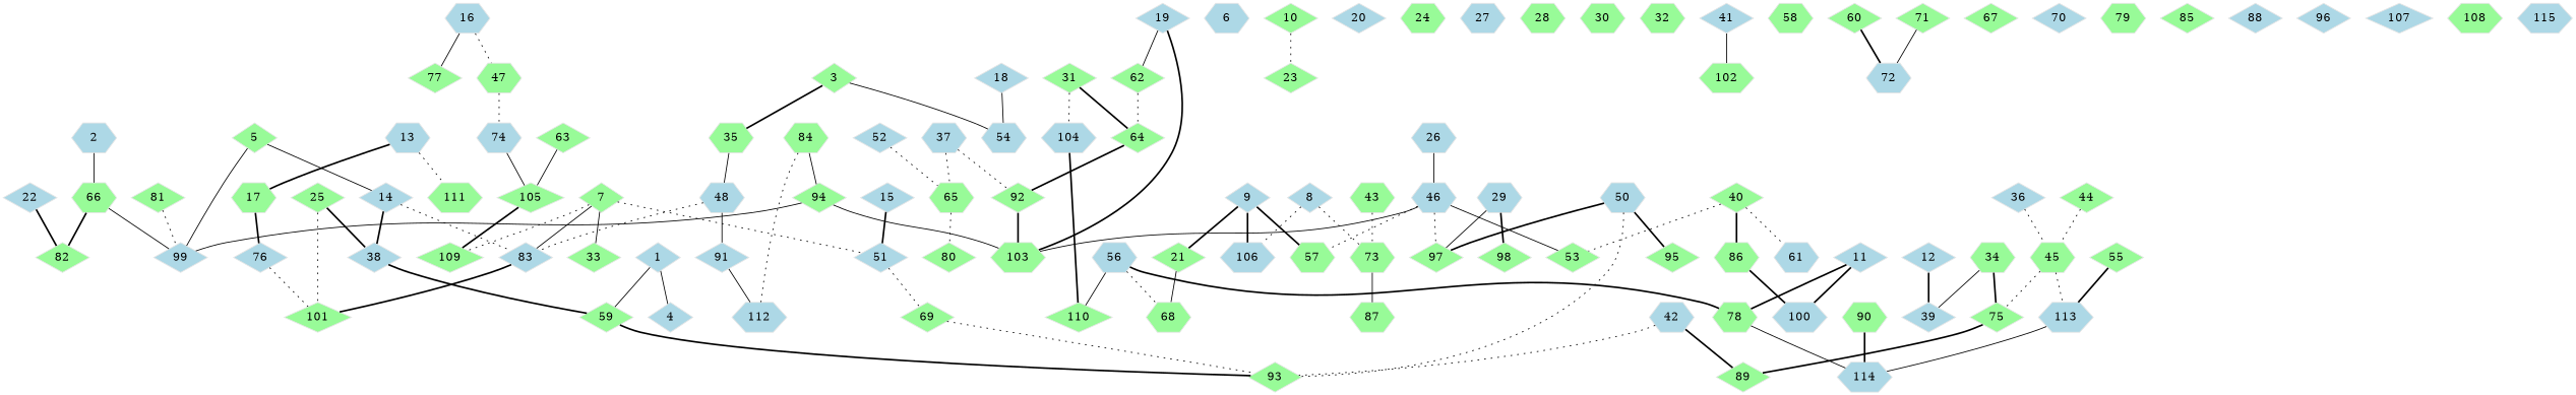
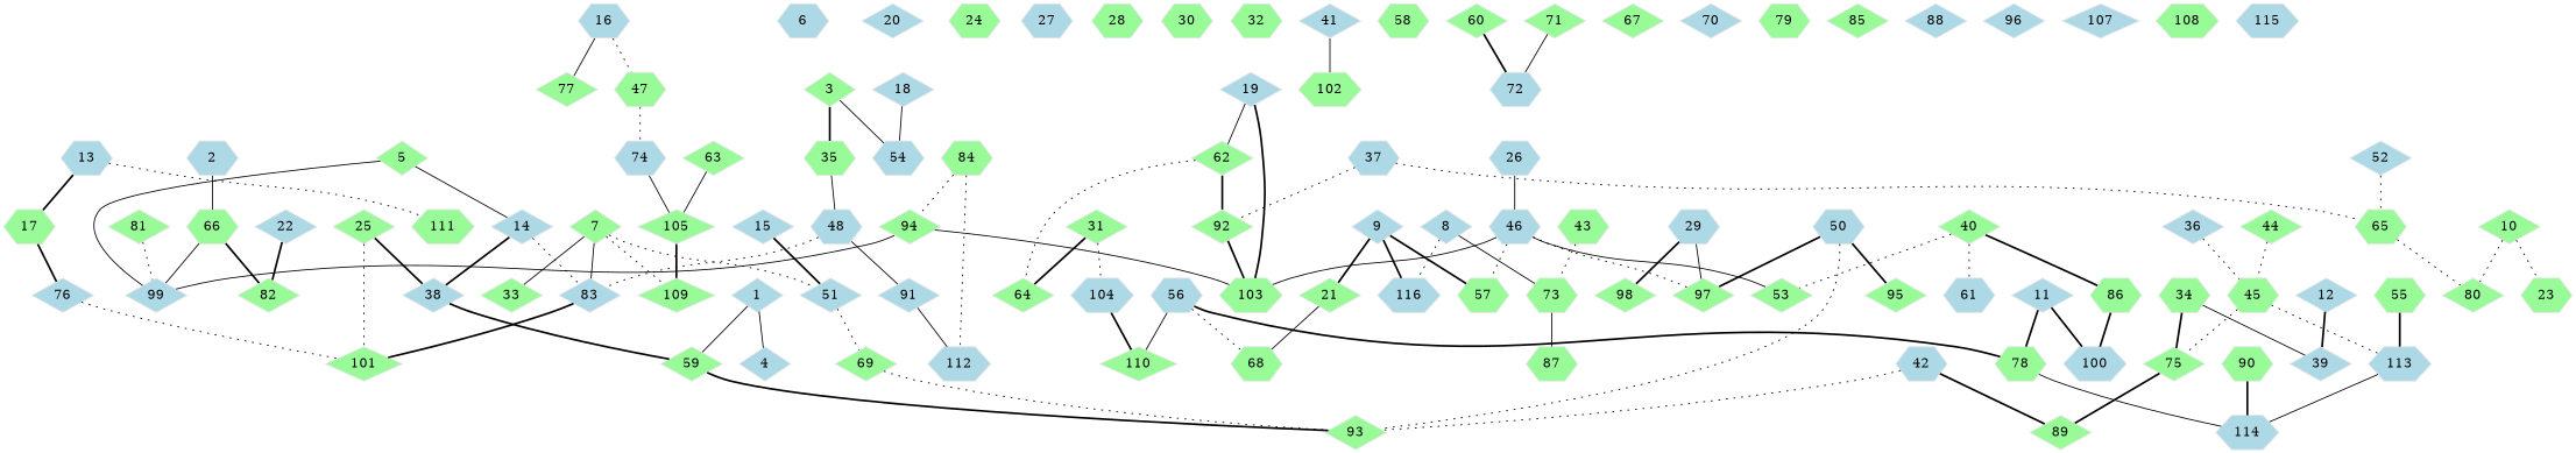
  graph {
    node [color=gray90 fillcolor=palegreen shape=diamond style=filled]
    edge [style=bold]
    1 [fillcolor=lightblue]
    4 [fillcolor=lightblue]
    59
    93
    2 [fillcolor=lightblue shape=hexagon]
    66 [shape=hexagon]
    99 [fillcolor=lightblue]
    82
    35 [shape=hexagon]
    3
    54 [fillcolor=lightblue shape=hexagon]
    48 [fillcolor=lightblue shape=hexagon]
    14 [fillcolor=lightblue]
    5
    83 [fillcolor=lightblue]
    38 [fillcolor=lightblue]
    6 [fillcolor=lightblue shape=hexagon]
    7
    33
    51 [fillcolor=lightblue]
    109
    69
    101
    8 [fillcolor=lightblue]
    73 [shape=hexagon]
-   106 [fillcolor=lightblue shape=hexagon]
+   106 [fillcolor=lightblue shape=hexagon label=116]
    87 [shape=hexagon]
    9 [fillcolor=lightblue]
    21
    57 [shape=hexagon]
    68 [shape=hexagon]
    10
-   23
+   23 [shape=hexagon]
    80
    11 [fillcolor=lightblue]
    78 [shape=hexagon]
    100 [fillcolor=lightblue shape=hexagon]
    114 [fillcolor=lightblue shape=hexagon]
    12 [fillcolor=lightblue]
    39 [fillcolor=lightblue]
    13 [fillcolor=lightblue shape=hexagon]
    17 [shape=hexagon]
    111 [shape=hexagon]
    76 [fillcolor=lightblue]
    15 [fillcolor=lightblue]
    16 [fillcolor=lightblue shape=hexagon]
    47 [shape=hexagon]
    77
    74 [fillcolor=lightblue shape=hexagon]
    18 [fillcolor=lightblue]
    19 [fillcolor=lightblue]
    62
    103 [shape=hexagon]
    64
    20 [fillcolor=lightblue]
    22 [fillcolor=lightblue]
    24 [shape=hexagon]
    25
    26 [fillcolor=lightblue shape=hexagon]
    46 [fillcolor=lightblue shape=hexagon]
    97
    53
    27 [fillcolor=lightblue shape=hexagon]
    28 [shape=hexagon]
    29 [fillcolor=lightblue shape=hexagon]
    98
    30 [shape=hexagon]
    31
    104 [fillcolor=lightblue shape=hexagon]
    92
    110
    32 [shape=hexagon]
    34 [shape=hexagon]
    75
    89
    91 [fillcolor=lightblue]
    36 [fillcolor=lightblue]
    45 [shape=hexagon]
    113 [fillcolor=lightblue shape=hexagon]
    37 [fillcolor=lightblue shape=hexagon]
    65 [shape=hexagon]
    40
    61 [fillcolor=lightblue shape=hexagon]
    86 [shape=hexagon]
    41 [fillcolor=lightblue]
    102 [shape=hexagon]
    42 [fillcolor=lightblue shape=hexagon]
    43 [shape=hexagon]
    44
    105
    112 [fillcolor=lightblue shape=hexagon]
    50 [fillcolor=lightblue shape=hexagon]
    95
    52 [fillcolor=lightblue]
-   55
+   55 [shape=hexagon]
    56 [fillcolor=lightblue shape=hexagon]
    58 [shape=hexagon]
    72 [fillcolor=lightblue shape=hexagon]
    60
    63
    67
    70 [fillcolor=lightblue]
    71
    79 [shape=hexagon]
    81
    84 [shape=hexagon]
    94
    85
    88 [fillcolor=lightblue]
    90 [shape=hexagon]
    96 [fillcolor=lightblue]
    107 [fillcolor=lightblue]
    108 [shape=hexagon]
    115 [fillcolor=lightblue shape=hexagon]
    1 -- 4 [style=solid]
    1 -- 59 [style=solid]
    59 -- 93
    2 -- 66 [style=solid]
    66 -- 99 [style=solid]
    66 -- 82
    35 -- 48 [style=solid]
    3 -- 35
    3 -- 54 [style=solid]
    48 -- 83 [style=dotted]
    48 -- 91 [style=solid]
    14 -- 83 [style=dotted]
    14 -- 38
    5 -- 99 [style=solid]
    5 -- 14 [style=solid]
    83 -- 101
    38 -- 59
    7 -- 83 [style=solid]
    7 -- 33 [style=solid]
    7 -- 51 [style=dotted]
    7 -- 109 [style=dotted]
    51 -- 69 [style=dotted]
    69 -- 93 [style=dotted]
-   8 -- 73 [style=dotted]
+   8 -- 73 [style=solid]
    8 -- 106 [style=dotted]
    73 -- 87 [style=solid]
    9 -- 106
    9 -- 21
    9 -- 57
    21 -- 68 [style=solid]
    10 -- 23 [style=dotted]
+   10 -- 80 [style=dotted]
    11 -- 78
    11 -- 100
    78 -- 114 [style=solid]
    12 -- 39
    13 -- 17
    13 -- 111 [style=dotted]
    17 -- 76
    76 -- 101 [style=dotted]
    15 -- 51
    16 -- 47 [style=dotted]
    16 -- 77 [style=solid]
    47 -- 74 [style=dotted]
    74 -- 105 [style=solid]
    18 -- 54 [style=solid]
    19 -- 62 [style=solid]
    19 -- 103
    62 -- 64 [style=dotted]
-   64 -- 92
+   62 -- 92
    22 -- 82
    25 -- 38
    25 -- 101 [style=dotted]
    26 -- 46 [style=solid]
    46 -- 57 [style=dotted]
    46 -- 103 [style=solid]
    46 -- 97 [style=dotted]
    46 -- 53 [style=solid]
    29 -- 97 [style=solid]
    29 -- 98
    31 -- 64
    31 -- 104 [style=dotted]
    104 -- 110
    92 -- 103
    34 -- 39 [style=solid]
    34 -- 75
    75 -- 89
    91 -- 112 [style=solid]
    36 -- 45 [style=dotted]
    45 -- 75 [style=dotted]
    45 -- 113 [style=dotted]
    113 -- 114 [style=solid]
    37 -- 92 [style=dotted]
    37 -- 65 [style=dotted]
    65 -- 80 [style=dotted]
    40 -- 53 [style=dotted]
    40 -- 61 [style=dotted]
    40 -- 86
    86 -- 100
    41 -- 102 [style=solid]
    42 -- 93 [style=dotted]
    42 -- 89
    43 -- 73 [style=dotted]
    44 -- 45 [style=dotted]
    105 -- 109
    50 -- 93 [style=dotted]
    50 -- 97
    50 -- 95
    52 -- 65 [style=dotted]
    55 -- 113
    56 -- 68 [style=dotted]
    56 -- 78
    56 -- 110 [style=solid]
    60 -- 72
    63 -- 105 [style=solid]
    71 -- 72 [style=solid]
    81 -- 99 [style=dotted]
    84 -- 112 [style=dotted]
-   84 -- 94 [style=solid]
+   84 -- 94 [style=dotted]
    94 -- 99 [style=solid]
    94 -- 103 [style=solid]
    90 -- 114
  }
